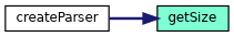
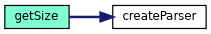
  digraph {
    rankdir=LR
    node [color=black fontname=Helvetica fontsize=10 shape=record style=filled]
    n1 [fillcolor=aquamarine fontcolor=black height=0.2 label=getSize width=0.4]
    n2 [fillcolor=white height=0.2 label=createParser width=0.4]
-   n2 -> n1 [color=midnightblue fontname=Helvetica fontsize=10 labelfontname=Helvetica labelfontsize=10 style=bold]
+   n1 -> n2 [color=midnightblue fontname=Helvetica fontsize=10 labelfontname=Helvetica labelfontsize=10 style=bold]
  }
